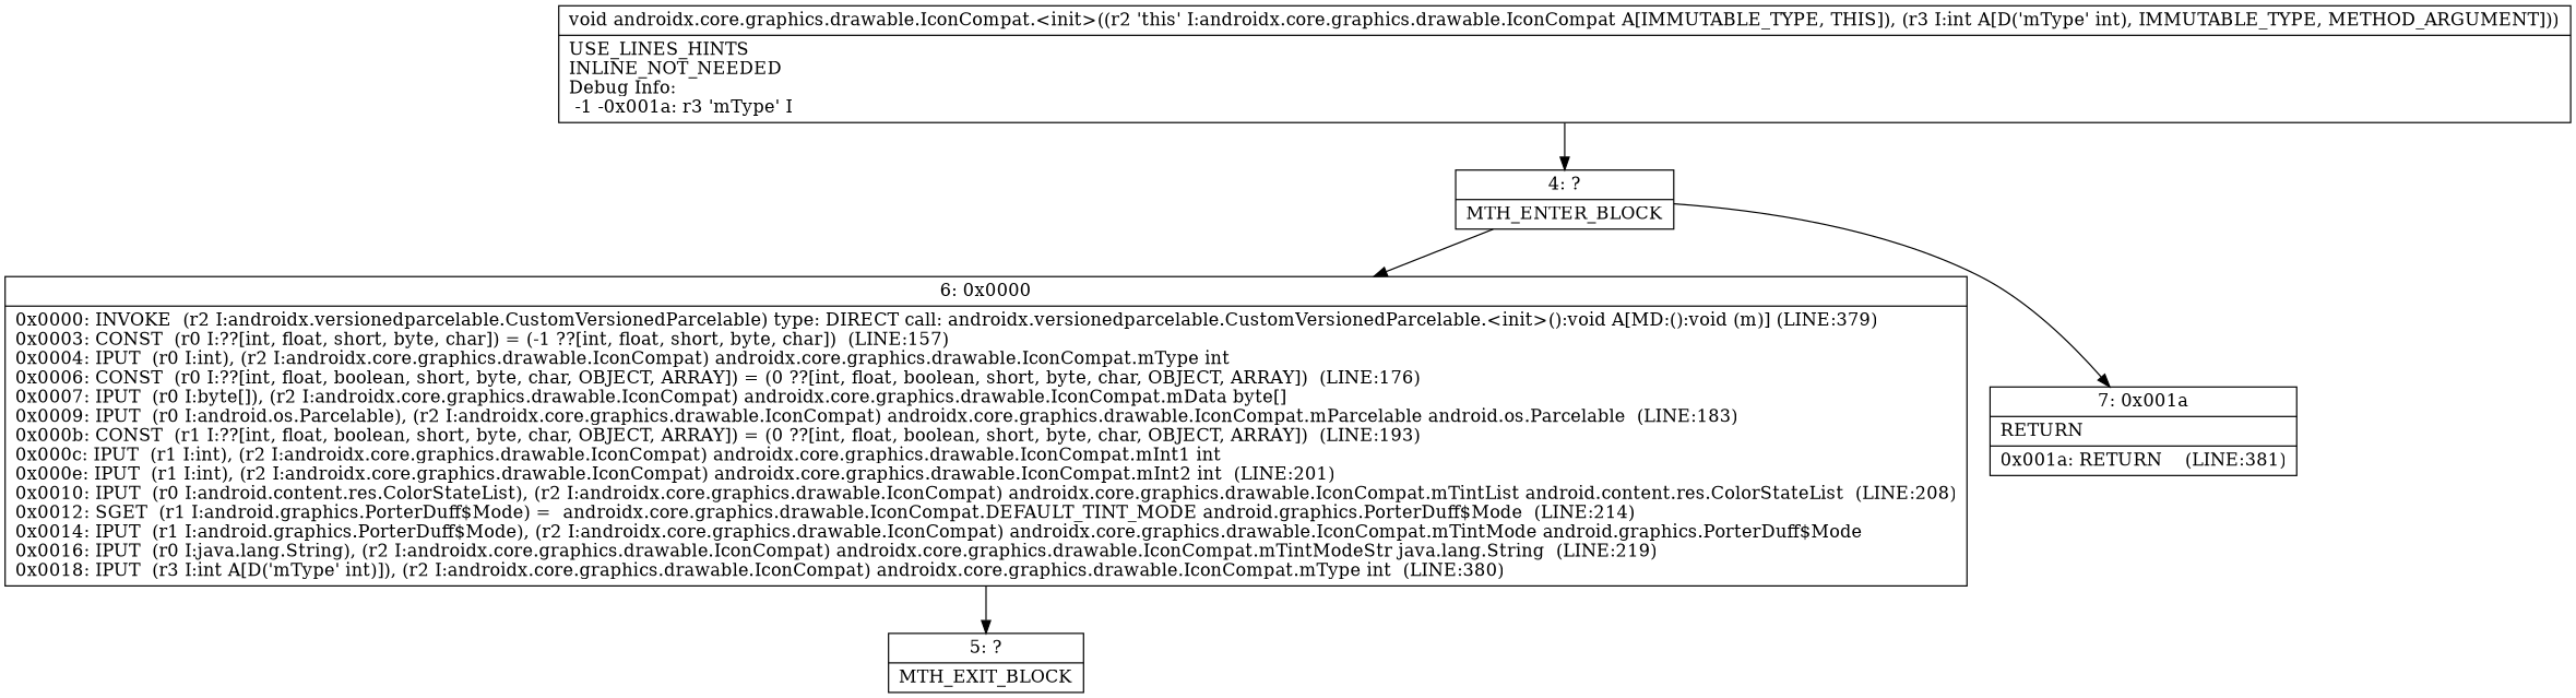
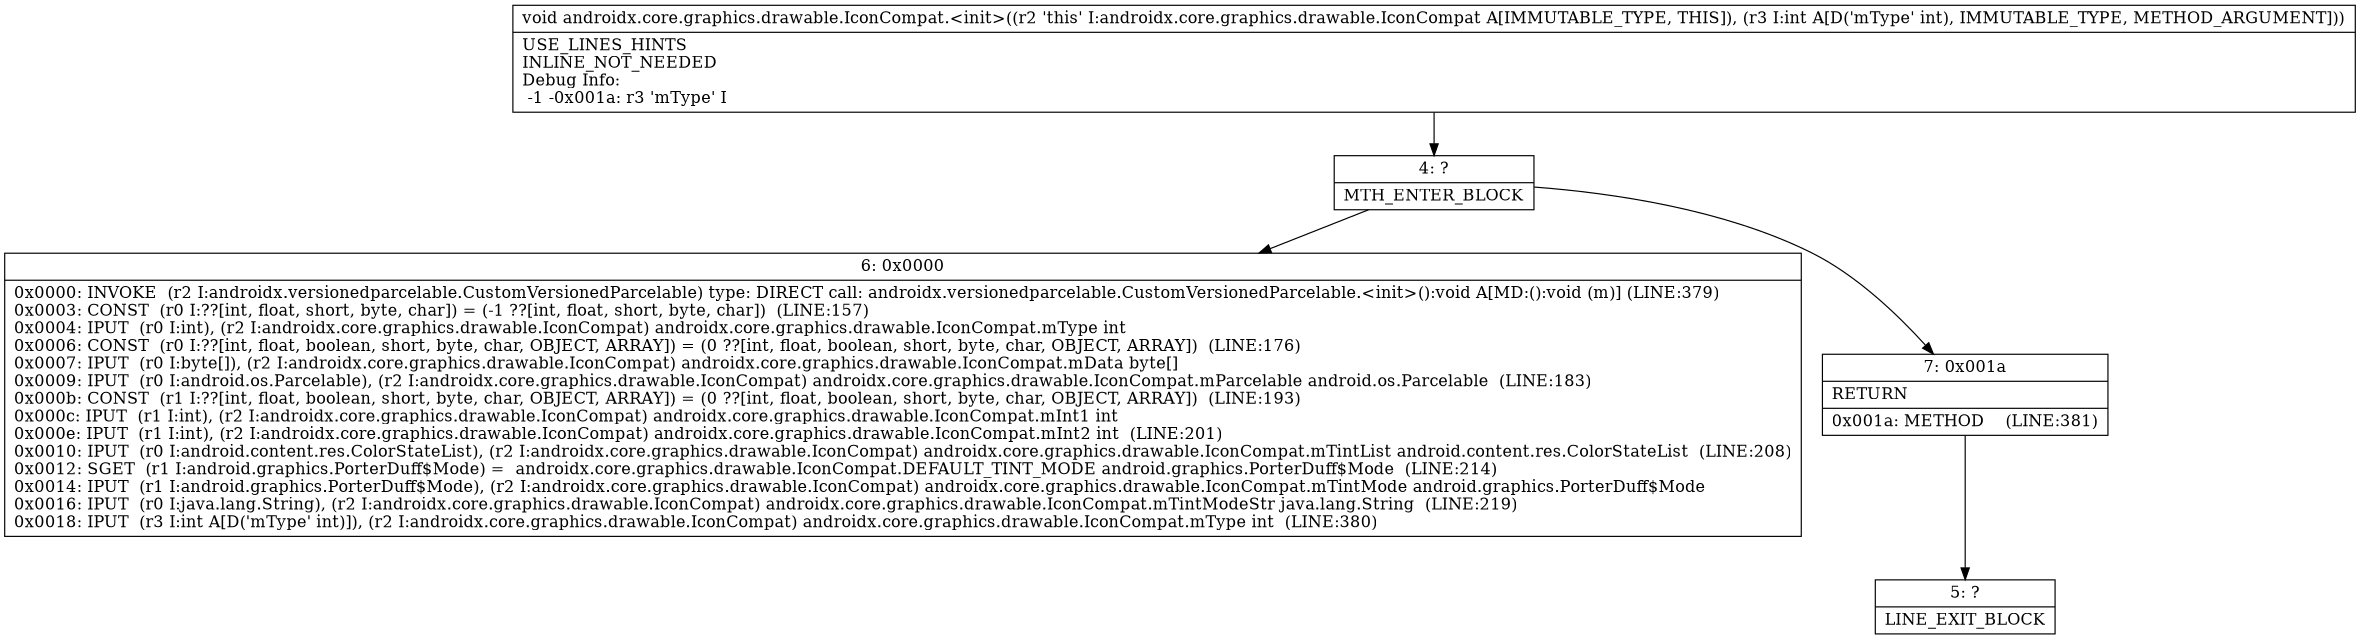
  digraph {
    node [shape=record]
    n1 [label="{4\:\ ?|MTH_ENTER_BLOCK\l}"]
    n2 [label="{6\:\ 0x0000|0x0000: INVOKE  (r2 I:androidx.versionedparcelable.CustomVersionedParcelable) type: DIRECT call: androidx.versionedparcelable.CustomVersionedParcelable.\<init\>():void A[MD:():void (m)] (LINE:379)\l0x0003: CONST  (r0 I:??[int, float, short, byte, char]) = (\-1 ??[int, float, short, byte, char])  (LINE:157)\l0x0004: IPUT  (r0 I:int), (r2 I:androidx.core.graphics.drawable.IconCompat) androidx.core.graphics.drawable.IconCompat.mType int \l0x0006: CONST  (r0 I:??[int, float, boolean, short, byte, char, OBJECT, ARRAY]) = (0 ??[int, float, boolean, short, byte, char, OBJECT, ARRAY])  (LINE:176)\l0x0007: IPUT  (r0 I:byte[]), (r2 I:androidx.core.graphics.drawable.IconCompat) androidx.core.graphics.drawable.IconCompat.mData byte[] \l0x0009: IPUT  (r0 I:android.os.Parcelable), (r2 I:androidx.core.graphics.drawable.IconCompat) androidx.core.graphics.drawable.IconCompat.mParcelable android.os.Parcelable  (LINE:183)\l0x000b: CONST  (r1 I:??[int, float, boolean, short, byte, char, OBJECT, ARRAY]) = (0 ??[int, float, boolean, short, byte, char, OBJECT, ARRAY])  (LINE:193)\l0x000c: IPUT  (r1 I:int), (r2 I:androidx.core.graphics.drawable.IconCompat) androidx.core.graphics.drawable.IconCompat.mInt1 int \l0x000e: IPUT  (r1 I:int), (r2 I:androidx.core.graphics.drawable.IconCompat) androidx.core.graphics.drawable.IconCompat.mInt2 int  (LINE:201)\l0x0010: IPUT  (r0 I:android.content.res.ColorStateList), (r2 I:androidx.core.graphics.drawable.IconCompat) androidx.core.graphics.drawable.IconCompat.mTintList android.content.res.ColorStateList  (LINE:208)\l0x0012: SGET  (r1 I:android.graphics.PorterDuff$Mode) =  androidx.core.graphics.drawable.IconCompat.DEFAULT_TINT_MODE android.graphics.PorterDuff$Mode  (LINE:214)\l0x0014: IPUT  (r1 I:android.graphics.PorterDuff$Mode), (r2 I:androidx.core.graphics.drawable.IconCompat) androidx.core.graphics.drawable.IconCompat.mTintMode android.graphics.PorterDuff$Mode \l0x0016: IPUT  (r0 I:java.lang.String), (r2 I:androidx.core.graphics.drawable.IconCompat) androidx.core.graphics.drawable.IconCompat.mTintModeStr java.lang.String  (LINE:219)\l0x0018: IPUT  (r3 I:int A[D('mType' int)]), (r2 I:androidx.core.graphics.drawable.IconCompat) androidx.core.graphics.drawable.IconCompat.mType int  (LINE:380)\l}"]
-   n3 [label="{7\:\ 0x001a|RETURN\l|0x001a: RETURN    (LINE:381)\l}"]
-   n4 [label="{5\:\ ?|MTH_EXIT_BLOCK\l}"]
+   n3 [label="{7\:\ 0x001a|RETURN\l|0x001a: METHOD    (LINE:381)\l}"]
+   n4 [label="{5\:\ ?|LINE_EXIT_BLOCK\l}"]
    n5 [label="{void androidx.core.graphics.drawable.IconCompat.\<init\>((r2 'this' I:androidx.core.graphics.drawable.IconCompat A[IMMUTABLE_TYPE, THIS]), (r3 I:int A[D('mType' int), IMMUTABLE_TYPE, METHOD_ARGUMENT]))  | USE_LINES_HINTS\lINLINE_NOT_NEEDED\lDebug Info:\l  \-1 \-0x001a: r3 'mType' I\l}"]
    n1 -> n2
    n1 -> n3
-   n2 -> n4
+   n3 -> n4
    n5 -> n1
  }
